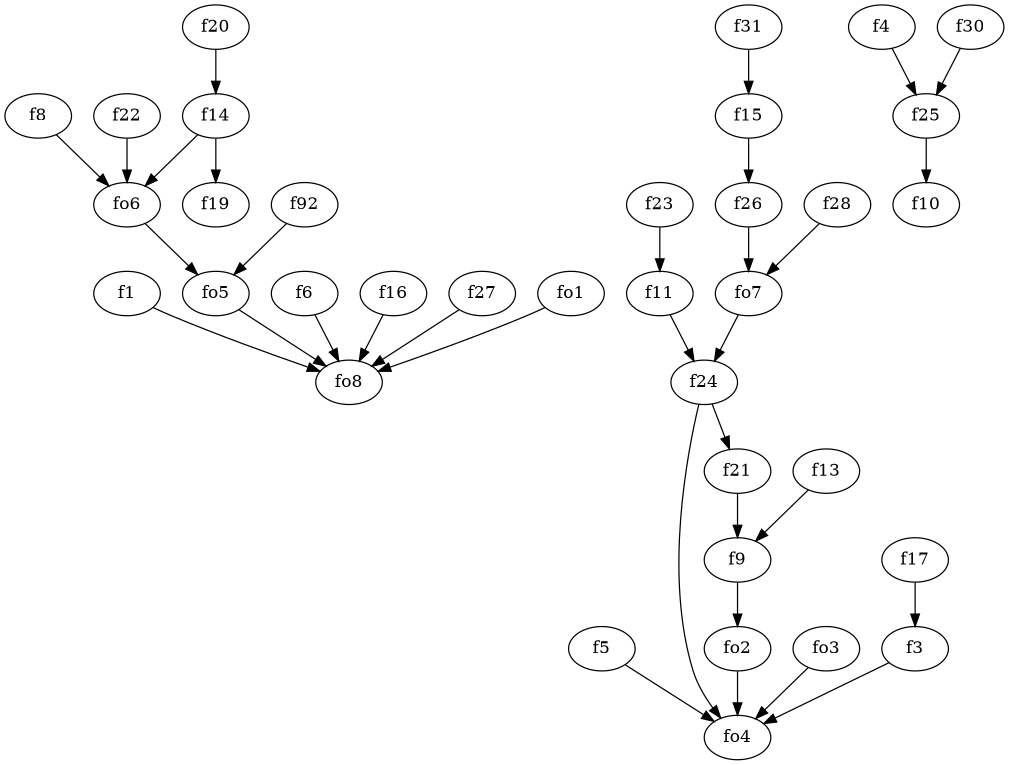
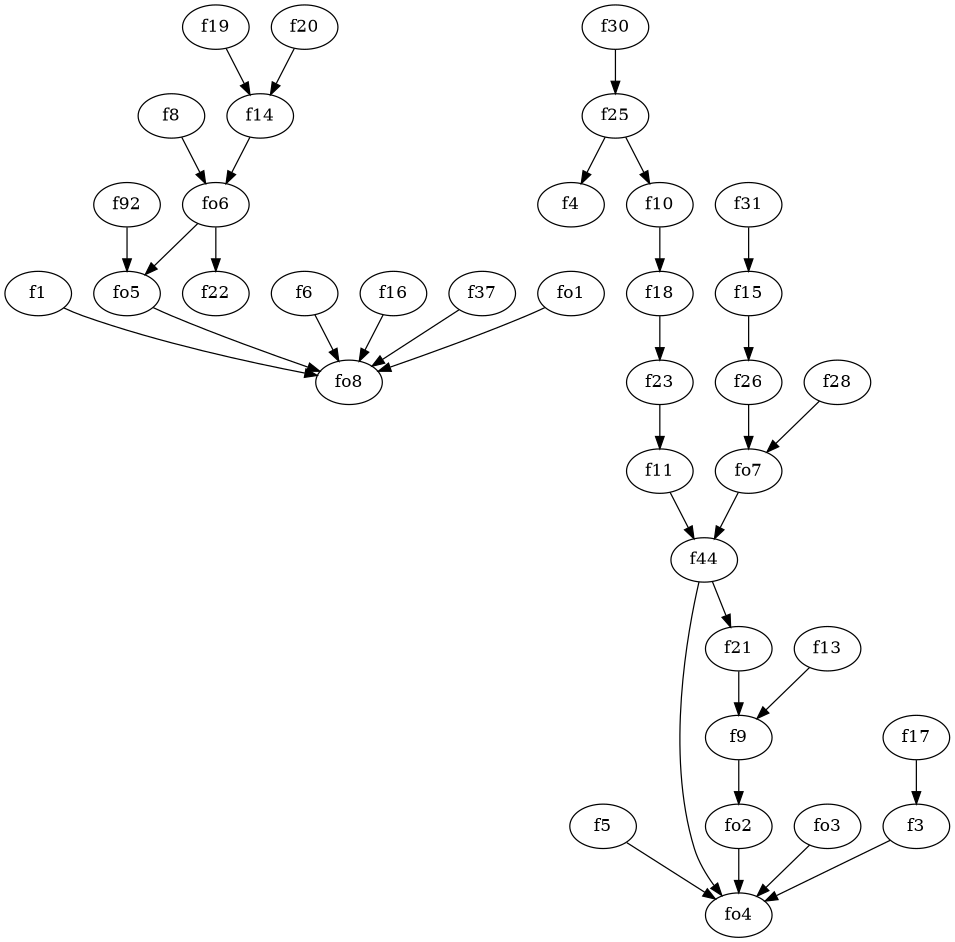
  strict digraph {
    edge [weight=2]
    f1
    fo8
    fo6
    fo5
    f3
    fo4
    f4
    f25
    f10
    f5
    f6
    f8
    f9
    fo2
+   f18
    f23
    f11
-   f24
+   f24 [label=f44]
    f21
    n20 [label=f92]
    f13
    f14
    f15
    f26
    fo7
    f16
    f17
    f19
    f20
    f22
-   f27
+   f27 [label=f37]
    f28
    f30
    f31
    fo1
    fo3
    f1 -> fo8
    fo6 -> fo5
    fo5 -> fo8
    f3 -> fo4
-   f4 -> f25
+   f25 -> f4
    f25 -> f10
+   f10 -> f18
    f5 -> fo4
    f6 -> fo8
    f8 -> fo6
    f9 -> fo2
    fo2 -> fo4
+   f18 -> f23
    f23 -> f11
    f11 -> f24
    f24 -> fo4
    f24 -> f21
    f21 -> f9
    n20 -> fo5
    f13 -> f9
    f14 -> fo6
    f15 -> f26
    f26 -> fo7
    fo7 -> f24
    f16 -> fo8
    f17 -> f3
-   f14 -> f19
+   f19 -> f14
    f20 -> f14
-   f22 -> fo6
+   fo6 -> f22
    f27 -> fo8
    f28 -> fo7
    f30 -> f25
    f31 -> f15
    fo1 -> fo8
    fo3 -> fo4
  }
